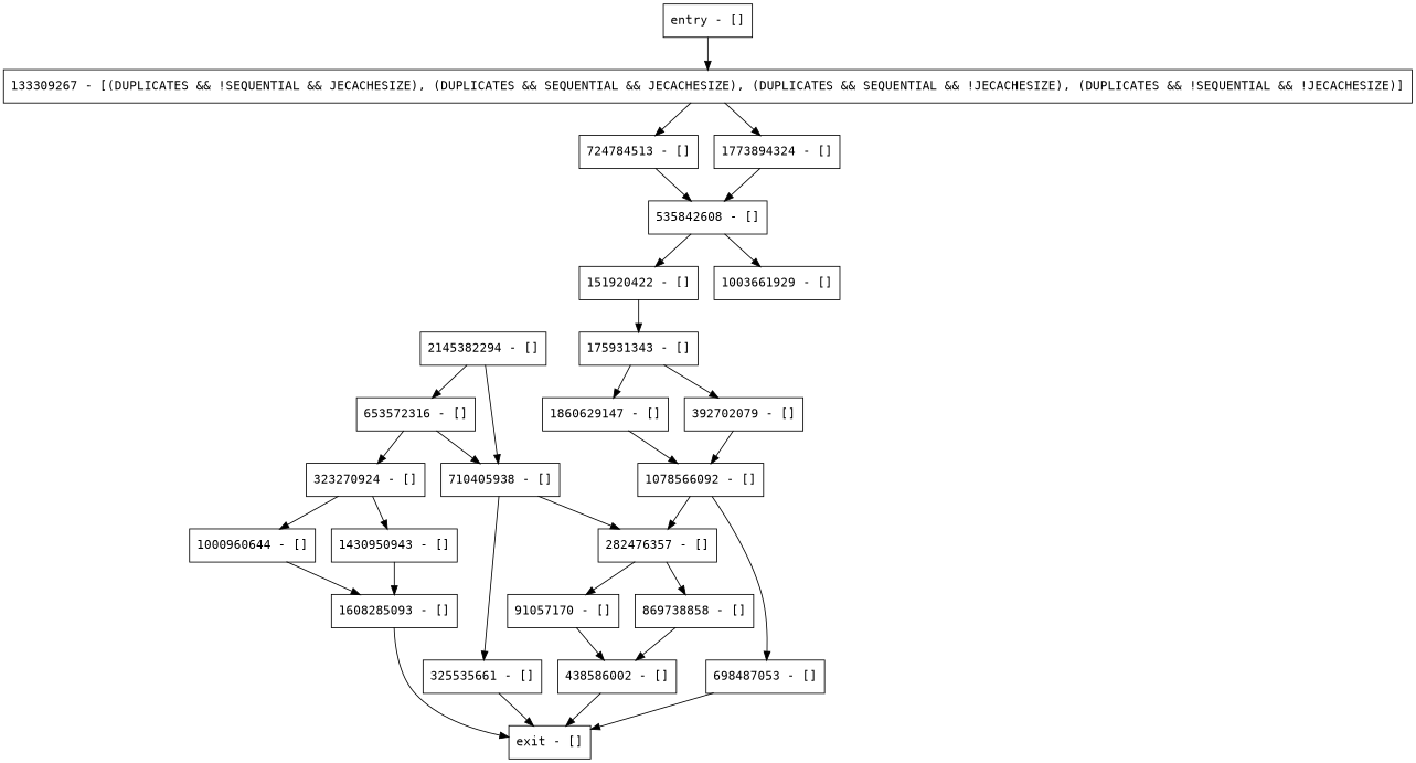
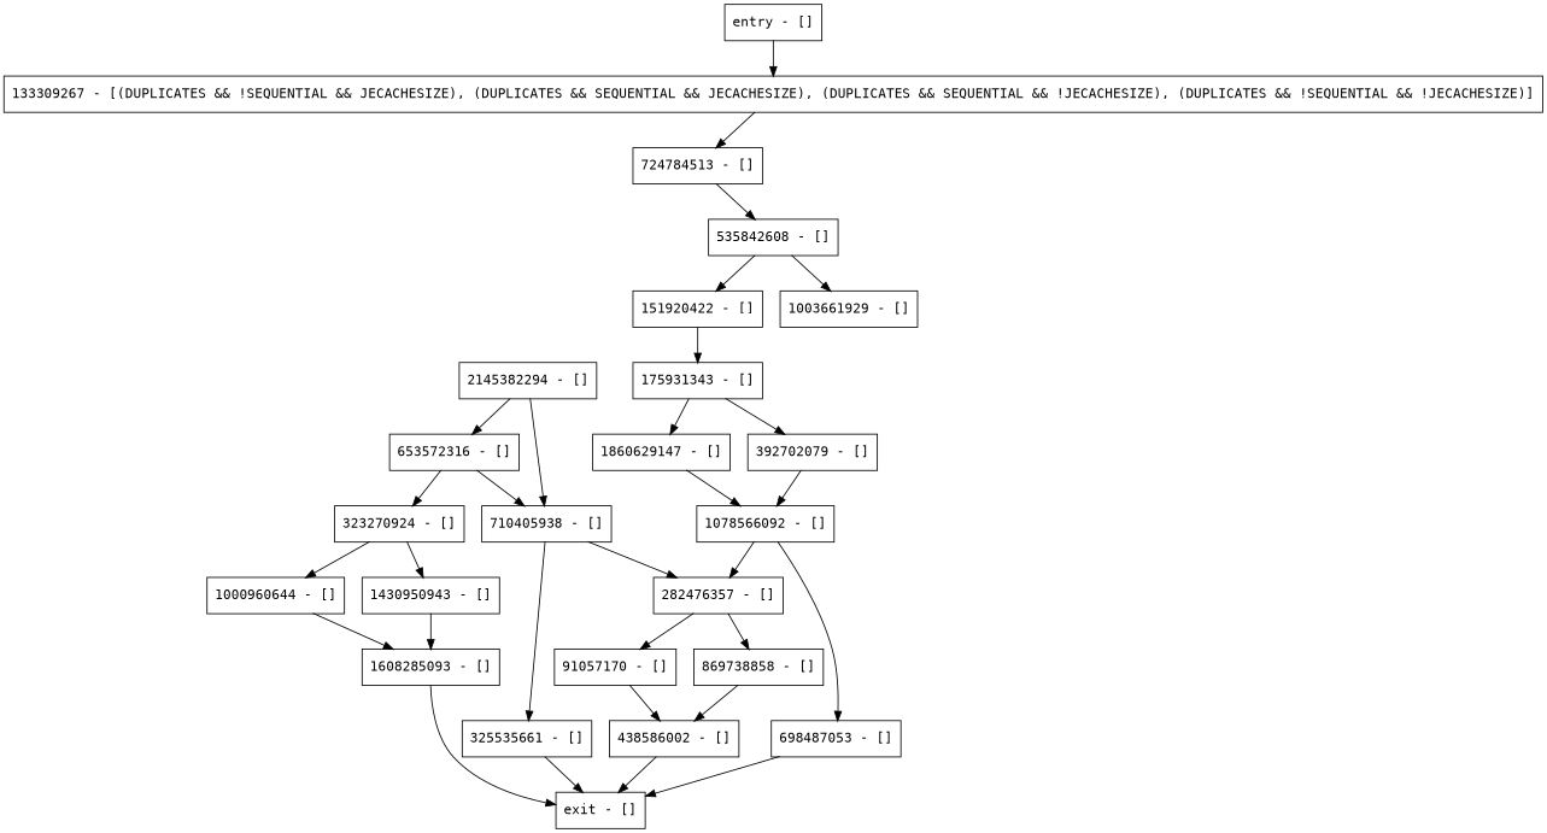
  digraph {
    fontname="DejaVu Sans Mono"
    node [fontname="DejaVu Sans Mono" shape=record]
    edge [fontname="DejaVu Sans Mono"]
    n1 [label="175931343 - []"]
    n2 [label="1860629147 - []"]
    n3 [label="392702079 - []"]
    n4 [label="1078566092 - []"]
    n5 [label="869738858 - []"]
    n6 [label="438586002 - []"]
    n7 [label="exit - []"]
    n8 [label="724784513 - []"]
    n9 [label="535842608 - []"]
    n10 [label="151920422 - []"]
    n11 [label="1003661929 - []"]
    n12 [label="698487053 - []"]
    n13 [label="282476357 - []"]
    n14 [label="2145382294 - []"]
    n15 [label="653572316 - []"]
    n16 [label="710405938 - []"]
    n17 [label="323270924 - []"]
    n18 [label="325535661 - []"]
-   n19 [label="1773894324 - []"]
    n20 [label="133309267 - [(DUPLICATES && !SEQUENTIAL && JECACHESIZE), (DUPLICATES && SEQUENTIAL && JECACHESIZE), (DUPLICATES && SEQUENTIAL && !JECACHESIZE), (DUPLICATES && !SEQUENTIAL && !JECACHESIZE)]"]
    n21 [label="1000960644 - []"]
    n22 [label="1608285093 - []"]
    n23 [label="1430950943 - []"]
    n24 [label="91057170 - []"]
    n25 [label="entry - []"]
    n1 -> n2
    n1 -> n3
    n2 -> n4
    n3 -> n4
    n4 -> n12
    n4 -> n13
    n5 -> n6
    n6 -> n7
    n8 -> n9
    n9 -> n10
    n9 -> n11
    n10 -> n1
    n12 -> n7
    n13 -> n5
    n13 -> n24
    n14 -> n15
    n14 -> n16
    n15 -> n16
    n15 -> n17
    n16 -> n13
    n16 -> n18
    n17 -> n21
    n17 -> n23
    n18 -> n7
-   n19 -> n9
    n20 -> n8
-   n20 -> n19
    n21 -> n22
    n22 -> n7
    n23 -> n22
    n24 -> n6
    n25 -> n20
  }
